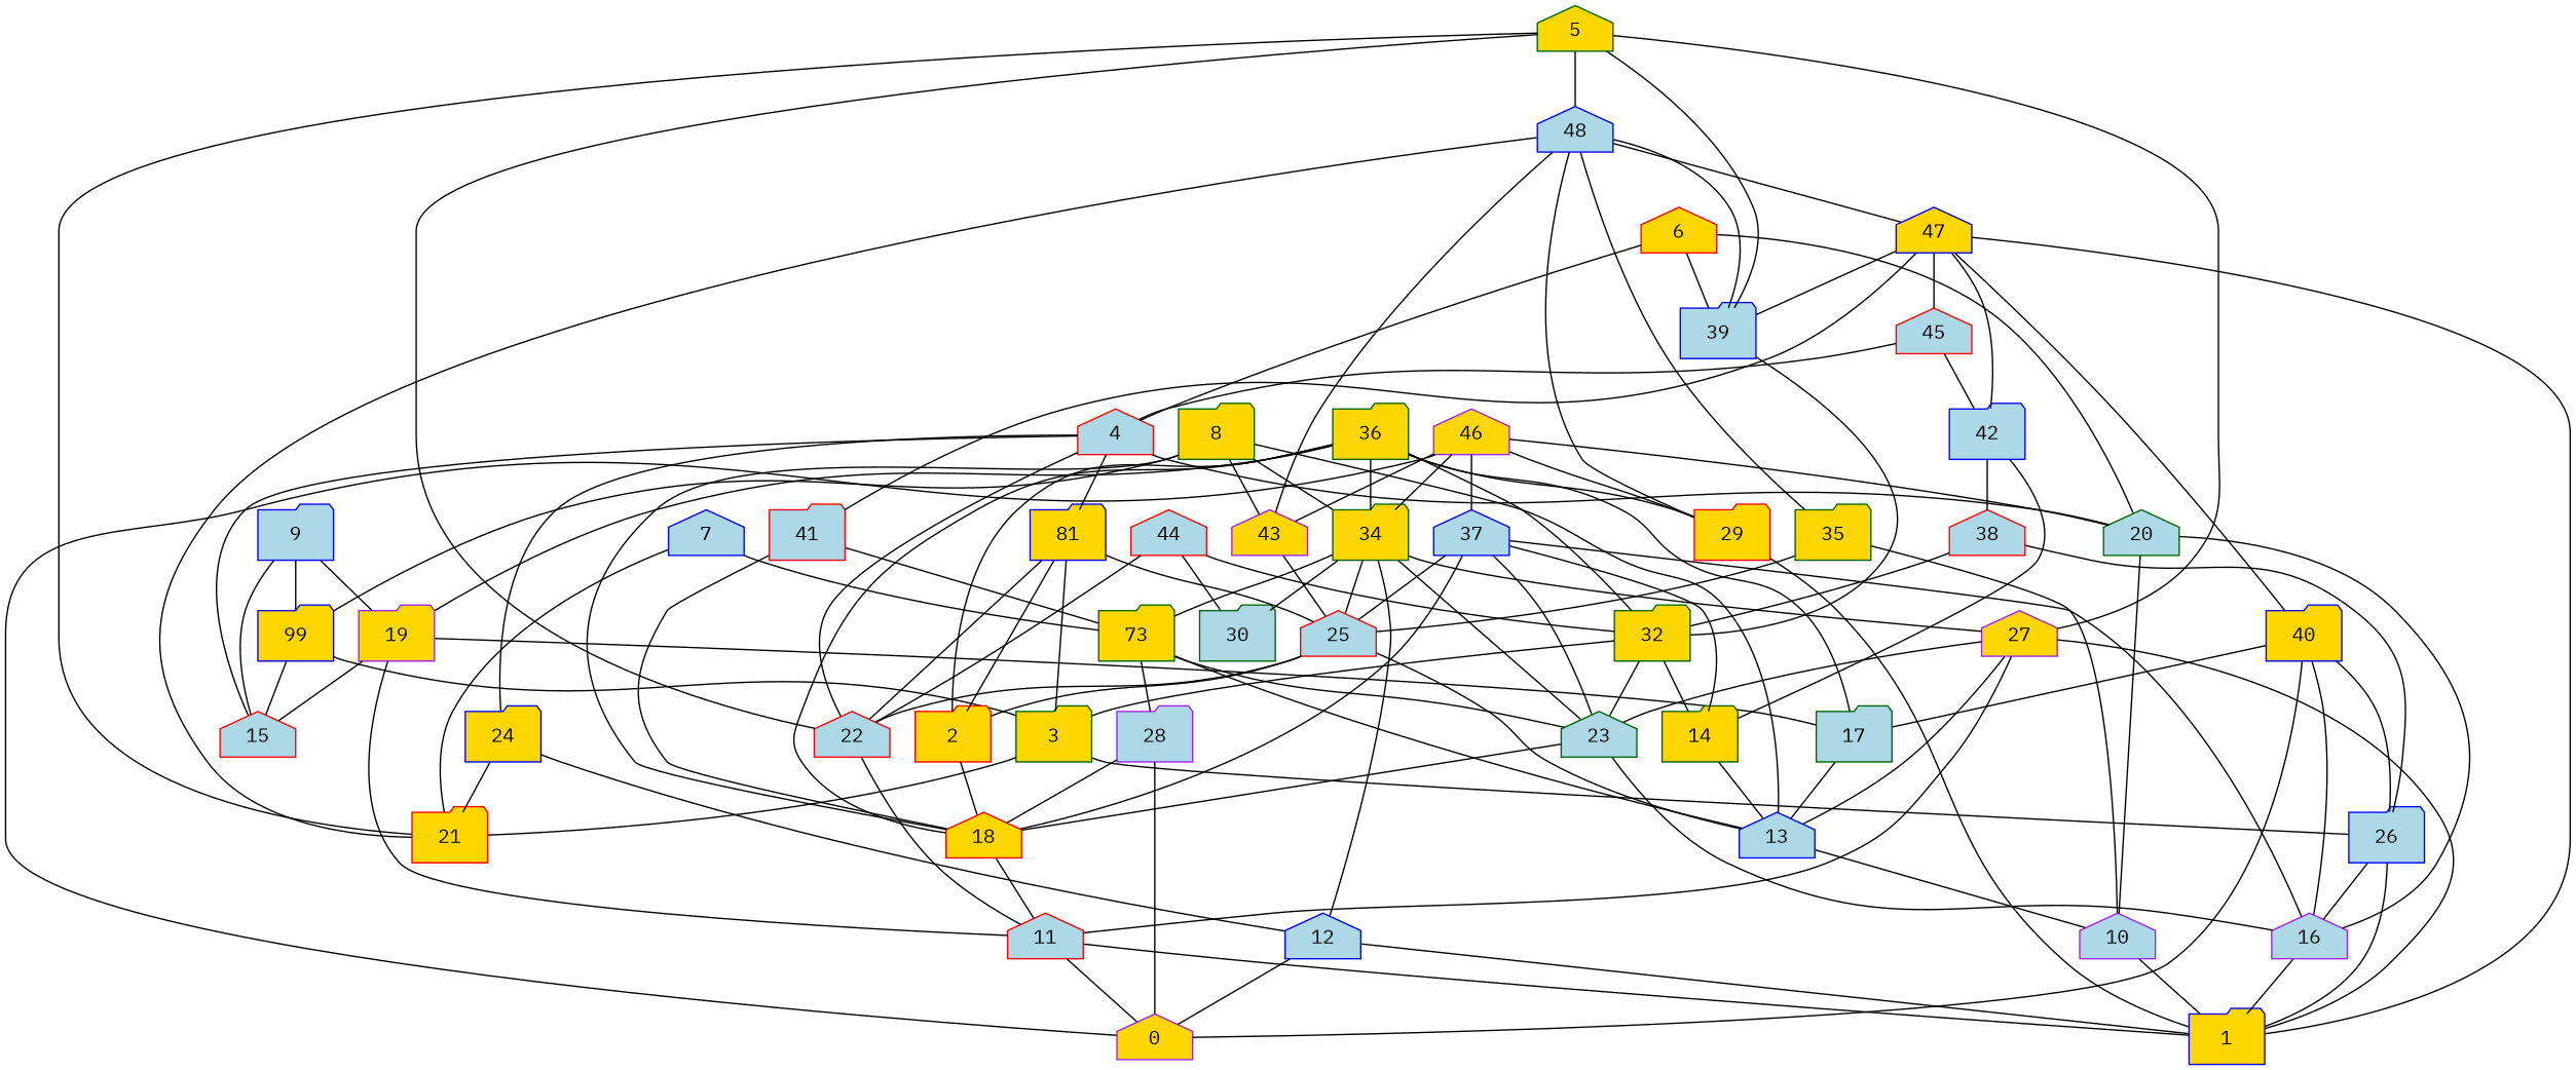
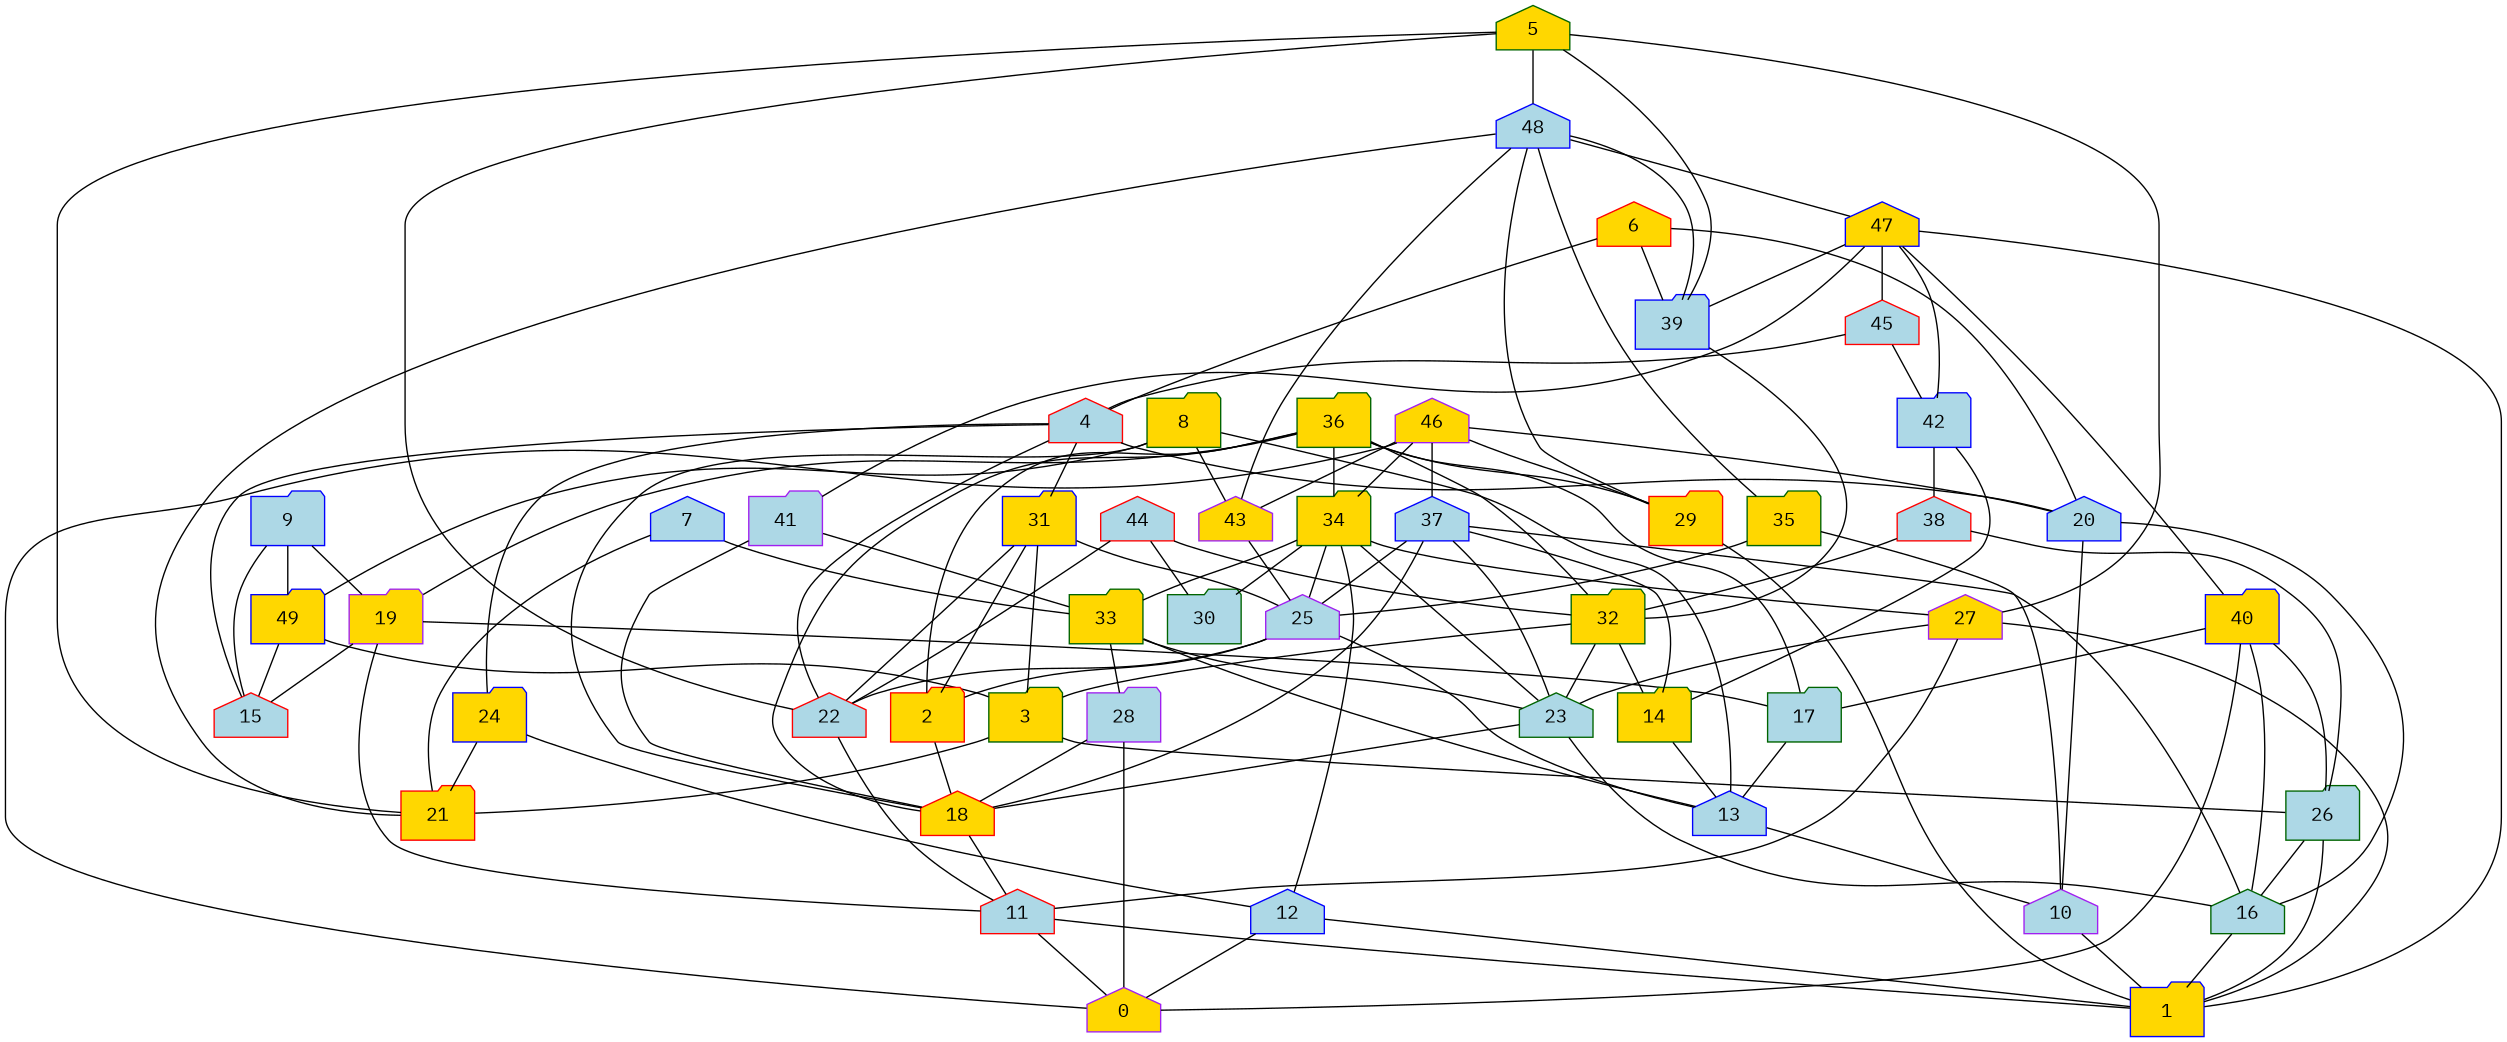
  digraph {
    fontname="IBM Plex Mono"
    node [color=blue fillcolor=lightblue fontname="IBM Plex Mono" shape=folder style=filled]
    edge [color=black dir=none fontname="IBM Plex Mono"]
    9
    19 [color=purple fillcolor=gold]
-   49 [fillcolor=gold label=99]
+   49 [fillcolor=gold]
    15 [color=red shape=house]
    17 [color=darkgreen]
    11 [color=red shape=house]
    8 [color=darkgreen fillcolor=gold]
    18 [color=red fillcolor=gold shape=house]
    13 [shape=house]
    34 [color=darkgreen fillcolor=gold]
    43 [color=purple fillcolor=gold shape=house]
    5 [color=darkgreen fillcolor=gold shape=house]
    39
    27 [color=purple fillcolor=gold shape=house]
    21 [color=red fillcolor=gold]
    22 [color=red shape=house]
    48 [shape=house]
    32 [color=darkgreen fillcolor=gold]
    35 [color=darkgreen fillcolor=gold]
    10 [color=purple shape=house]
-   25 [color=red shape=house]
+   25 [color=purple shape=house]
    1 [fillcolor=gold]
    23 [color=darkgreen shape=house]
-   16 [color=purple shape=house]
+   16 [color=darkgreen shape=house]
    3 [color=darkgreen fillcolor=gold]
    42
    38 [color=red shape=house]
    14 [color=darkgreen fillcolor=gold]
-   26
+   26 [color=darkgreen]
    28 [color=purple]
    0 [color=purple fillcolor=gold shape=house]
-   41 [color=red]
-   33 [color=darkgreen fillcolor=gold label=73]
+   41 [color=purple]
+   33 [color=darkgreen fillcolor=gold]
    7 [shape=house]
    37 [shape=house]
    12 [shape=house]
    30 [color=darkgreen]
    2 [color=red fillcolor=gold]
    46 [color=purple fillcolor=gold shape=house]
    29 [color=red fillcolor=gold]
-   20 [color=darkgreen shape=house]
+   20 [shape=house]
    47 [fillcolor=gold shape=house]
    40 [fillcolor=gold]
    45 [color=red shape=house]
    4 [color=red shape=house]
    44 [color=red shape=house]
    24 [fillcolor=gold]
    36 [color=darkgreen fillcolor=gold]
-   31 [fillcolor=gold label=81]
+   31 [fillcolor=gold]
    6 [color=red fillcolor=gold shape=house]
    subgraph sub_1 {
      9
      19
      49
      15
      17
      11
      8
      18
      13
      34
      43
      5
      39
      27
      21
      22
      48
      32
      35
      10
      25
      1
      23
      16
      3
      42
      38
      14
      26
      28
      0
      41
      33
      7
      37
      12
      30
      2
      46
      29
      20
      47
      40
      45
      4
      44
      24
      36
      31
      6
    }
    9 -> 19
    9 -> 49
    9 -> 15
    19 -> 15
    19 -> 17
    19 -> 11
    49 -> 15
    49 -> 3
    17 -> 13
    11 -> 1
    11 -> 0
    8 -> 49
    8 -> 18
    8 -> 13
-   8 -> 34
    8 -> 43
    18 -> 11
    13 -> 10
    34 -> 27
    34 -> 25
    34 -> 23
    34 -> 33
    34 -> 12
    34 -> 30
    43 -> 25
    5 -> 39
    5 -> 27
    5 -> 21
    5 -> 22
    5 -> 48
    39 -> 32
    27 -> 11
-   27 -> 13
    27 -> 1
    27 -> 23
    22 -> 11
    48 -> 43
    48 -> 39
    48 -> 21
    48 -> 35
    48 -> 29
    48 -> 47
    32 -> 23
    32 -> 3
    32 -> 14
    35 -> 10
    35 -> 25
    10 -> 1
    25 -> 13
    25 -> 22
    25 -> 2
    23 -> 18
    23 -> 16
    16 -> 1
    3 -> 21
    3 -> 26
    42 -> 38
    42 -> 14
    38 -> 32
    38 -> 26
    14 -> 13
    26 -> 1
    26 -> 16
    28 -> 18
    28 -> 0
    41 -> 18
    41 -> 33
    33 -> 13
    33 -> 23
    33 -> 28
    7 -> 21
    7 -> 33
    37 -> 18
    37 -> 25
    37 -> 23
    37 -> 16
    37 -> 14
    12 -> 1
    12 -> 0
    2 -> 18
    46 -> 34
    46 -> 43
    46 -> 0
    46 -> 37
    46 -> 29
    46 -> 20
    29 -> 1
    20 -> 10
    20 -> 16
    47 -> 39
    47 -> 1
    47 -> 42
    47 -> 41
    47 -> 40
    47 -> 45
    40 -> 17
    40 -> 16
    40 -> 26
    40 -> 0
    45 -> 42
    45 -> 4
    4 -> 15
    4 -> 22
    4 -> 20
    4 -> 24
    4 -> 31
    44 -> 22
    44 -> 32
    44 -> 30
    24 -> 21
    24 -> 12
    36 -> 19
    36 -> 17
    36 -> 18
    36 -> 34
    36 -> 32
    36 -> 2
    36 -> 29
    31 -> 22
    31 -> 25
    31 -> 3
    31 -> 2
    6 -> 39
    6 -> 20
    6 -> 4
  }
